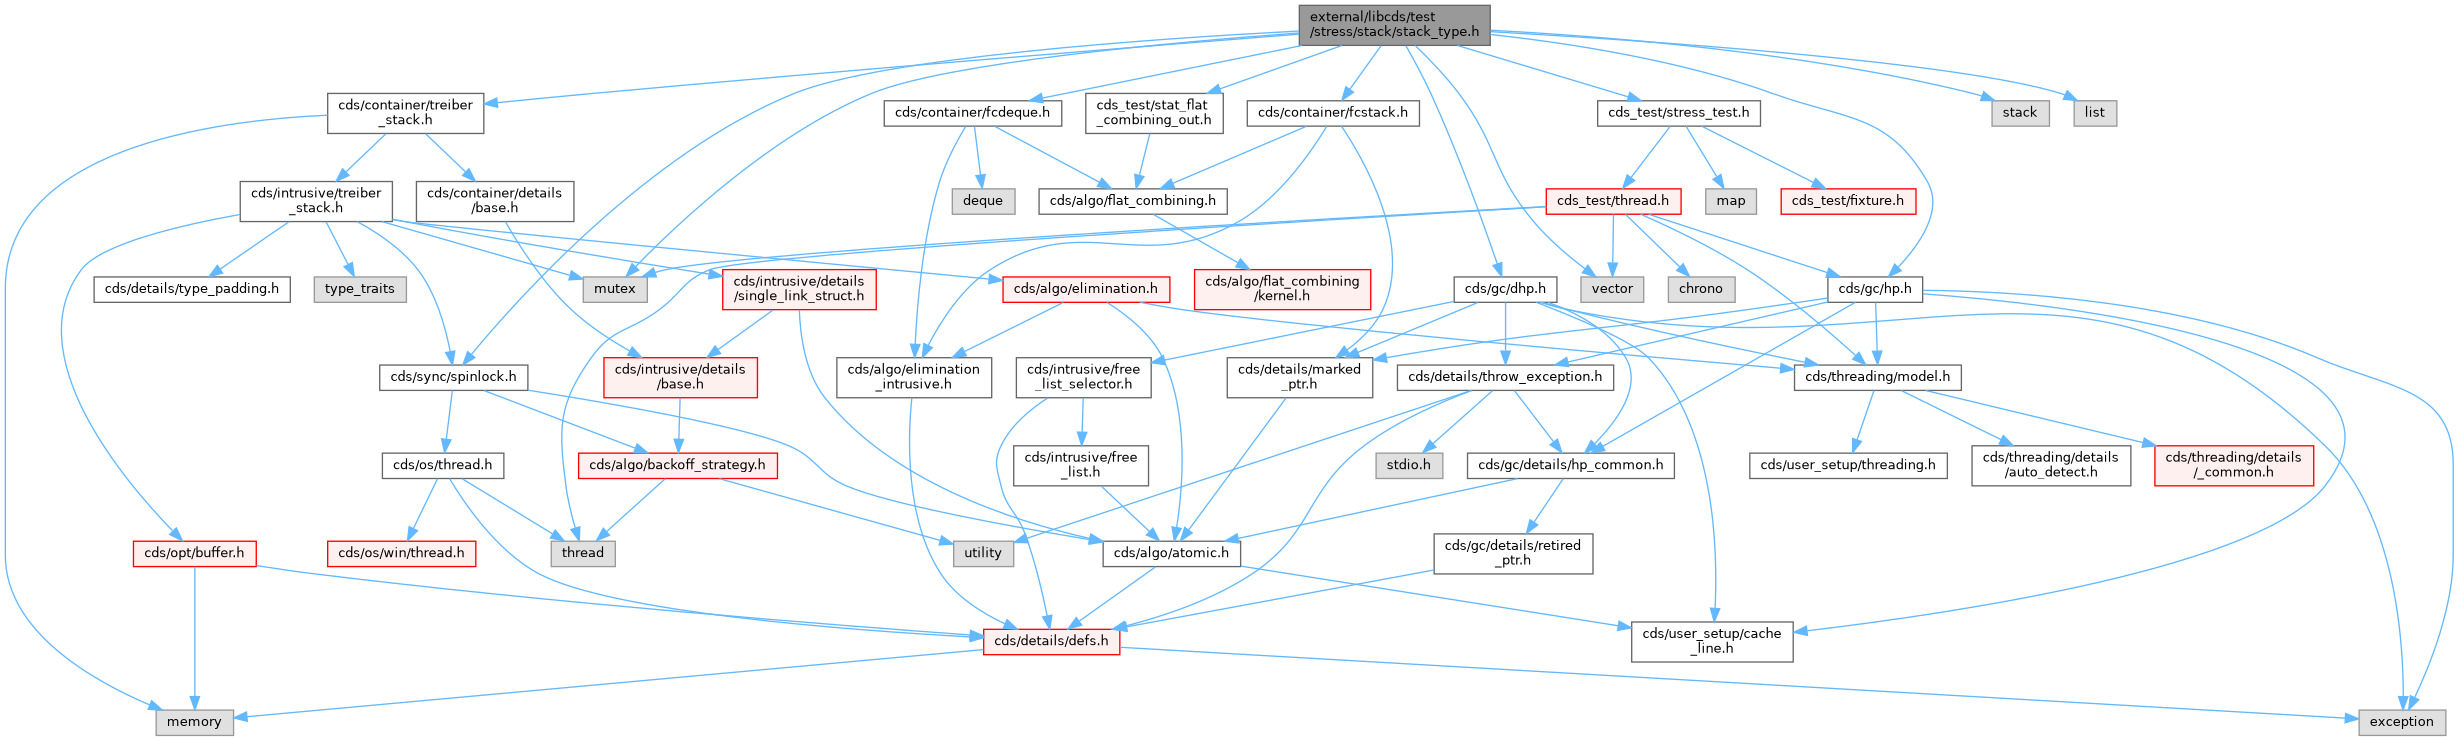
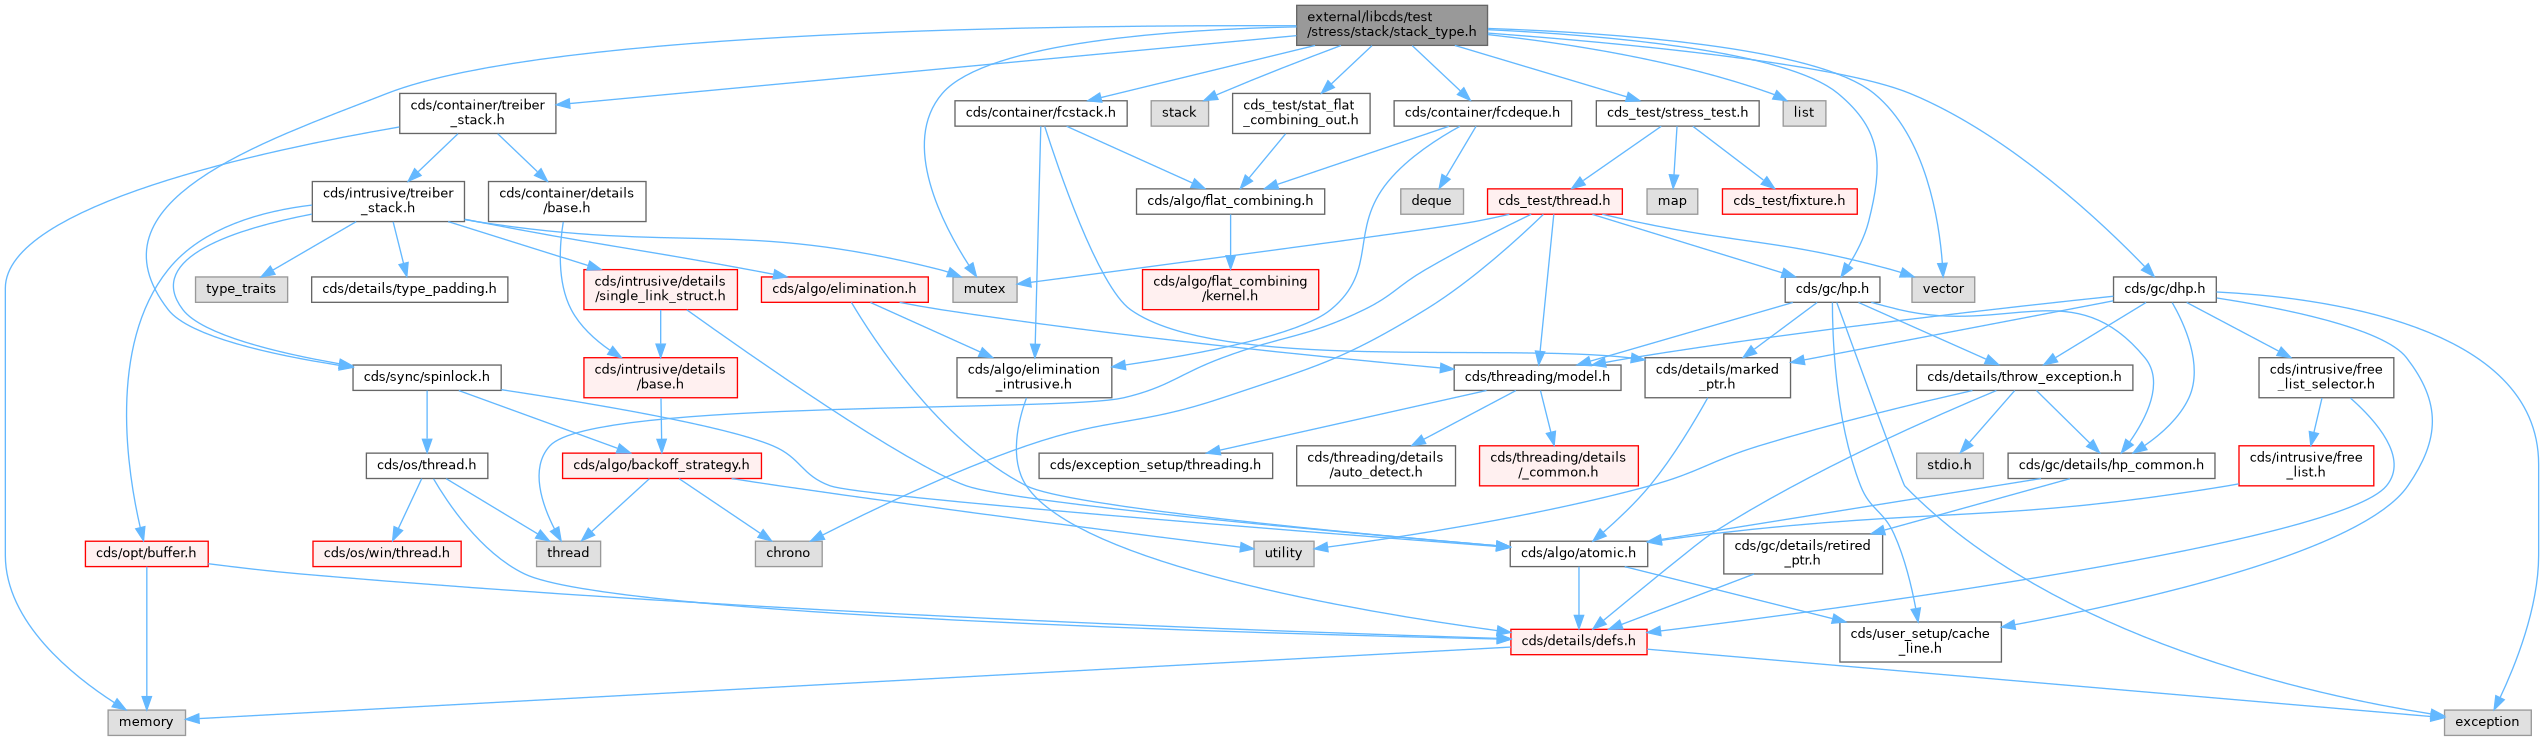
  digraph {
    node [color=grey40 fillcolor=white fontname=Helvetica fontsize=10 shape=box style=filled]
    edge [color=steelblue1 fontname=Helvetica fontsize=10 labelfontname=Helvetica labelfontsize=10 style=solid]
    n1 [color=gray40 fillcolor=grey60 fontcolor=black height=0.2 label="external/libcds/test\l/stress/stack/stack_type.h" width=0.4]
    n2 [height=0.2 label="cds/container/treiber\l_stack.h" width=0.4]
    n3 [color=grey60 fillcolor="#E0E0E0" height=0.2 label=mutex width=0.4]
    n4 [height=0.2 label="cds/sync/spinlock.h" width=0.4]
    n5 [height=0.2 label="cds/container/fcstack.h" width=0.4]
    n6 [color=grey60 fillcolor="#E0E0E0" height=0.2 label=stack width=0.4]
    n7 [height=0.2 label="cds/container/fcdeque.h" width=0.4]
    n8 [height=0.2 label="cds/gc/hp.h" width=0.4]
    n9 [height=0.2 label="cds/gc/dhp.h" width=0.4]
    n10 [color=grey60 fillcolor="#E0E0E0" height=0.2 label=list width=0.4]
    n11 [color=grey60 fillcolor="#E0E0E0" height=0.2 label=vector width=0.4]
    n12 [height=0.2 label="cds_test/stress_test.h" width=0.4]
    n13 [height=0.2 label="cds_test/stat_flat\l_combining_out.h" width=0.4]
    n14 [color=grey60 fillcolor="#E0E0E0" height=0.2 label=memory width=0.4]
    n15 [height=0.2 label="cds/intrusive/treiber\l_stack.h" width=0.4]
    n16 [height=0.2 label="cds/container/details\l/base.h" width=0.4]
    n17 [height=0.2 label="cds/algo/atomic.h" width=0.4]
    n18 [color=red fillcolor="#FFF0F0" height=0.2 label="cds/algo/backoff_strategy.h" width=0.4]
    n19 [height=0.2 label="cds/os/thread.h" width=0.4]
    n20 [height=0.2 label="cds/algo/elimination\l_intrusive.h" width=0.4]
    n21 [height=0.2 label="cds/algo/flat_combining.h" width=0.4]
    n22 [height=0.2 label="cds/details/marked\l_ptr.h" width=0.4]
    n23 [color=grey60 fillcolor="#E0E0E0" height=0.2 label=deque width=0.4]
    n24 [height=0.2 label="cds/user_setup/cache\l_line.h" width=0.4]
    n25 [color=grey60 fillcolor="#E0E0E0" height=0.2 label=exception width=0.4]
    n26 [height=0.2 label="cds/threading/model.h" width=0.4]
    n27 [height=0.2 label="cds/gc/details/hp_common.h" width=0.4]
    n28 [height=0.2 label="cds/details/throw_exception.h" width=0.4]
    n29 [height=0.2 label="cds/intrusive/free\l_list_selector.h" width=0.4]
    n30 [color=grey60 fillcolor="#E0E0E0" height=0.2 label=map width=0.4]
    n31 [color=red fillcolor="#FFF0F0" height=0.2 label="cds_test/fixture.h" width=0.4]
    n32 [color=red fillcolor="#FFF0F0" height=0.2 label="cds_test/thread.h" width=0.4]
    n33 [color=grey60 fillcolor="#E0E0E0" height=0.2 label=type_traits width=0.4]
    n34 [color=red fillcolor="#FFF0F0" height=0.2 label="cds/intrusive/details\l/single_link_struct.h" width=0.4]
    n35 [color=red fillcolor="#FFF0F0" height=0.2 label="cds/algo/elimination.h" width=0.4]
    n36 [color=red fillcolor="#FFF0F0" height=0.2 label="cds/opt/buffer.h" width=0.4]
    n37 [height=0.2 label="cds/details/type_padding.h" width=0.4]
    n38 [color=red fillcolor="#FFF0F0" height=0.2 label="cds/intrusive/details\l/base.h" width=0.4]
    n39 [color=red fillcolor="#FFF0F0" height=0.2 label="cds/details/defs.h" width=0.4]
    n40 [color=grey60 fillcolor="#E0E0E0" height=0.2 label=utility width=0.4]
    n41 [color=grey60 fillcolor="#E0E0E0" height=0.2 label=thread width=0.4]
    n42 [color=grey60 fillcolor="#E0E0E0" height=0.2 label=chrono width=0.4]
    n43 [color=red fillcolor="#FFF0F0" height=0.2 label="cds/threading/details\l/_common.h" width=0.4]
-   n44 [height=0.2 label="cds/user_setup/threading.h" width=0.4]
+   n44 [height=0.2 label="cds/exception_setup/threading.h" width=0.4]
    n45 [height=0.2 label="cds/threading/details\l/auto_detect.h" width=0.4]
    n46 [color=red fillcolor="#FFF0F0" height=0.2 label="cds/os/win/thread.h" width=0.4]
    n47 [color=red fillcolor="#FFF0F0" height=0.2 label="cds/algo/flat_combining\l/kernel.h" width=0.4]
    n48 [height=0.2 label="cds/gc/details/retired\l_ptr.h" width=0.4]
    n49 [color=grey60 fillcolor="#E0E0E0" height=0.2 label="stdio.h" width=0.4]
-   n50 [height=0.2 label="cds/intrusive/free\l_list.h" width=0.4]
+   n50 [color=red height=0.2 label="cds/intrusive/free\l_list.h" width=0.4]
    n1 -> n2
    n1 -> n3
    n1 -> n4
    n1 -> n5
    n1 -> n6
    n1 -> n7
    n1 -> n8
    n1 -> n9
    n1 -> n10
    n1 -> n11
    n1 -> n12
    n1 -> n13
    n2 -> n14
    n2 -> n15
    n2 -> n16
    n4 -> n17
    n4 -> n18
    n4 -> n19
    n5 -> n20
    n5 -> n21
    n5 -> n22
    n7 -> n20
    n7 -> n21
    n7 -> n23
    n8 -> n22
    n8 -> n24
    n8 -> n25
    n8 -> n26
    n8 -> n27
    n8 -> n28
    n9 -> n22
    n9 -> n24
    n9 -> n25
    n9 -> n26
    n9 -> n27
    n9 -> n28
    n9 -> n29
    n12 -> n30
    n12 -> n31
    n12 -> n32
    n13 -> n21
    n15 -> n3
    n15 -> n4
    n15 -> n33
    n15 -> n34
    n15 -> n35
    n15 -> n36
    n15 -> n37
    n16 -> n38
    n17 -> n24
    n17 -> n39
    n18 -> n40
    n18 -> n41
+   n18 -> n42
    n19 -> n39
    n19 -> n41
    n19 -> n46
    n20 -> n39
    n21 -> n47
    n22 -> n17
    n26 -> n43
    n26 -> n44
    n26 -> n45
    n27 -> n17
    n27 -> n48
    n28 -> n27
    n28 -> n39
    n28 -> n40
    n28 -> n49
    n29 -> n39
    n29 -> n50
    n32 -> n3
    n32 -> n8
    n32 -> n11
    n32 -> n26
    n32 -> n41
    n32 -> n42
    n34 -> n17
    n34 -> n38
    n35 -> n17
    n35 -> n20
    n35 -> n26
    n36 -> n14
    n36 -> n39
    n38 -> n18
    n39 -> n14
    n39 -> n25
    n48 -> n39
    n50 -> n17
  }
